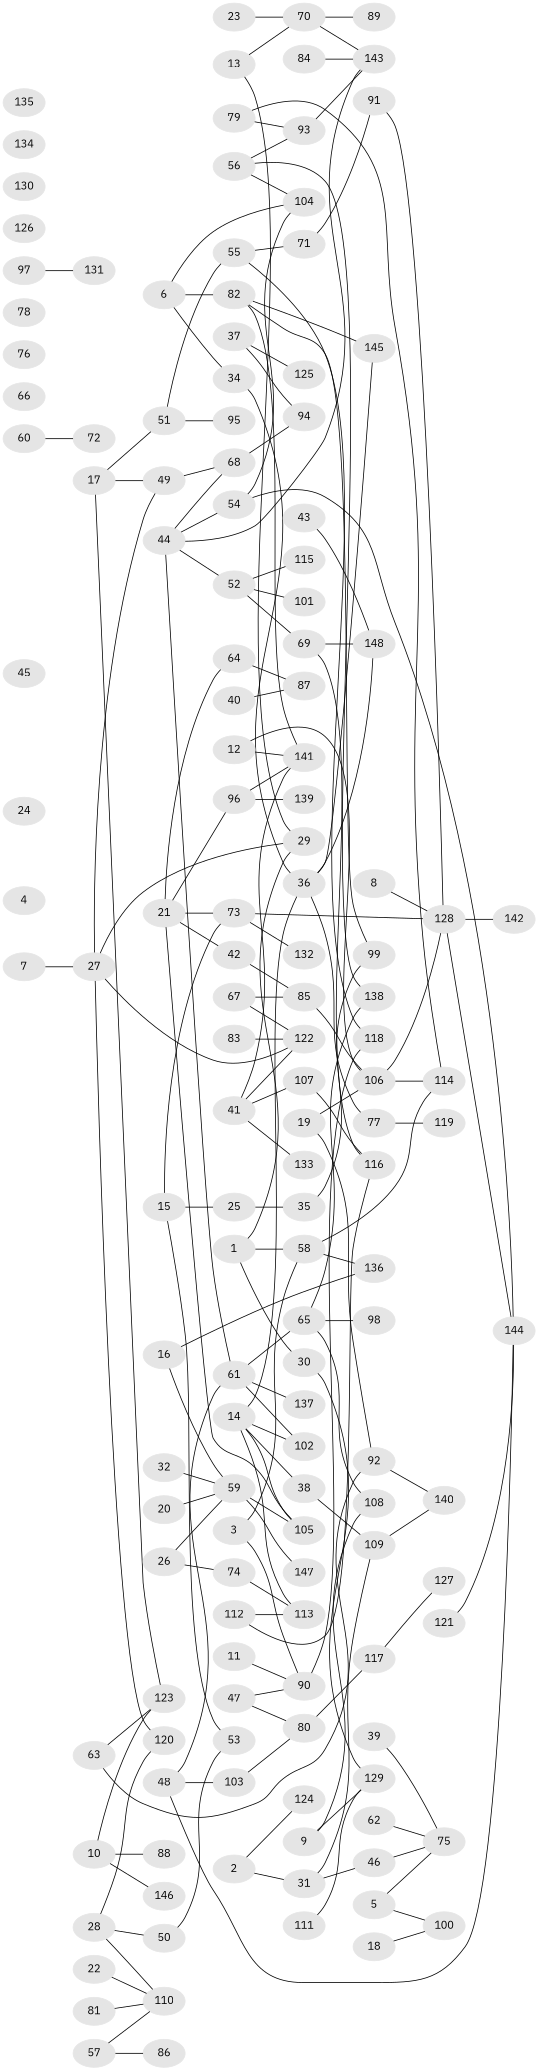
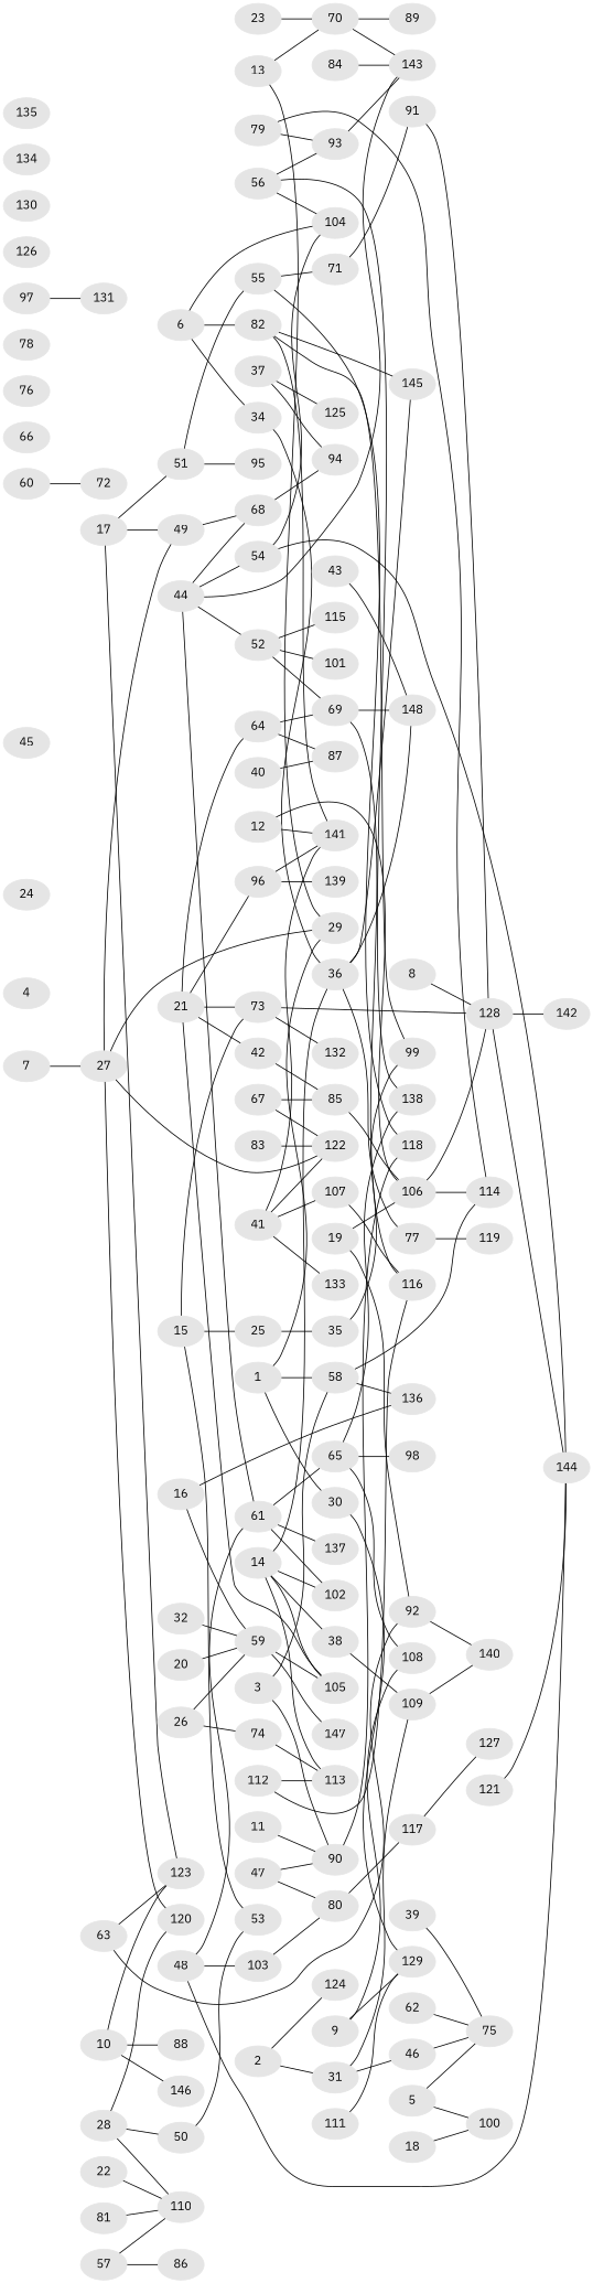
  graph {
    fontname="IBM Plex Sans"
    rankdir=LR
    node [color=gray90 fontname="IBM Plex Sans" style=filled]
    edge [fontname="IBM Plex Sans"]
    1
    29
    30
    58
    129
    136
    114
    2
    31
    124
    46
    109
    3
    90
    118
    4
    5
    75
    100
    6
    34
    82
    104
    36
    141
    99
    145
    7
    27
    49
    120
    122
    8
    128
    144
    142
    9
    108
    10
    88
    123
    146
    11
    12
    106
    13
    70
    143
    89
    14
    38
    102
    105
    113
    77
    148
    15
    25
    53
    73
    35
    132
    16
    59
    147
    17
    51
    68
    55
    95
    18
    19
    92
    140
    20
    21
    42
    64
    96
    85
    87
    69
    139
    22
    110
    23
    24
    26
    74
    28
    50
    32
    119
    37
    94
    125
    39
    40
    41
    107
    133
    116
    43
    44
    52
    54
    61
    101
    115
    65
    137
    45
    47
    80
    117
    48
    103
    71
    91
    56
    93
    138
    57
    86
    60
    72
    98
    62
    63
    66
    67
    76
    78
    79
    127
    81
    83
    84
    97
    131
    111
    112
    121
    126
    130
    134
    135
    1 -- 29
    1 -- 30
    1 -- 58
    30 -- 129
    58 -- 136
    58 -- 114
    2 -- 31
    2 -- 124
    31 -- 46
    31 -- 109
    46 -- 75
    109 -- 140
    3 -- 58
    3 -- 90
    90 -- 118
    5 -- 75
    5 -- 100
    6 -- 34
    6 -- 82
    6 -- 104
    34 -- 36
    82 -- 141
    82 -- 99
    82 -- 145
    36 -- 145
    36 -- 77
    36 -- 148
    7 -- 27
    27 -- 29
    27 -- 49
    27 -- 120
    27 -- 122
    49 -- 68
    8 -- 128
    128 -- 144
    128 -- 142
    9 -- 129
    9 -- 108
    10 -- 88
    10 -- 123
    10 -- 146
    11 -- 90
    12 -- 141
    12 -- 106
    106 -- 114
    106 -- 128
    13 -- 29
    13 -- 70
    70 -- 143
    70 -- 89
    14 -- 36
    14 -- 38
    14 -- 102
    14 -- 105
    14 -- 113
    38 -- 109
    77 -- 119
    15 -- 25
    15 -- 53
    15 -- 73
    25 -- 35
    73 -- 128
    73 -- 132
    35 -- 99
    16 -- 136
    16 -- 59
    59 -- 105
    59 -- 147
    17 -- 49
    17 -- 123
    17 -- 51
    51 -- 55
    51 -- 95
    68 -- 94
    55 -- 118
    55 -- 71
    18 -- 100
    19 -- 106
    19 -- 92
    92 -- 140
    20 -- 59
    21 -- 105
    21 -- 73
    21 -- 42
    21 -- 64
    21 -- 96
    42 -- 85
    64 -- 87
+   64 -- 69
    96 -- 141
    96 -- 139
    85 -- 106
    69 -- 148
    69 -- 116
    22 -- 110
    23 -- 70
    26 -- 59
    26 -- 74
    74 -- 113
    28 -- 120
    28 -- 110
    28 -- 50
    50 -- 53
    32 -- 59
    37 -- 94
    37 -- 125
    39 -- 75
    40 -- 87
    41 -- 141
    41 -- 122
    41 -- 107
    41 -- 133
    107 -- 116
    43 -- 148
    44 -- 143
    44 -- 68
    44 -- 52
    44 -- 54
    44 -- 61
    52 -- 69
    52 -- 101
    52 -- 115
    54 -- 104
    54 -- 144
    61 -- 102
    61 -- 65
    61 -- 137
    65 -- 108
    65 -- 138
    65 -- 98
    47 -- 90
    47 -- 80
    80 -- 117
    117 -- 127
    48 -- 144
    48 -- 61
    48 -- 103
    103 -- 80
    71 -- 91
    91 -- 128
    56 -- 104
    56 -- 93
    56 -- 138
    93 -- 143
    57 -- 110
    57 -- 86
    60 -- 72
    62 -- 75
    63 -- 123
    63 -- 92
    67 -- 122
    67 -- 85
    79 -- 114
    79 -- 93
    81 -- 110
    83 -- 122
    84 -- 143
    97 -- 131
    111 -- 129
    112 -- 113
    112 -- 116
    121 -- 144
  }
